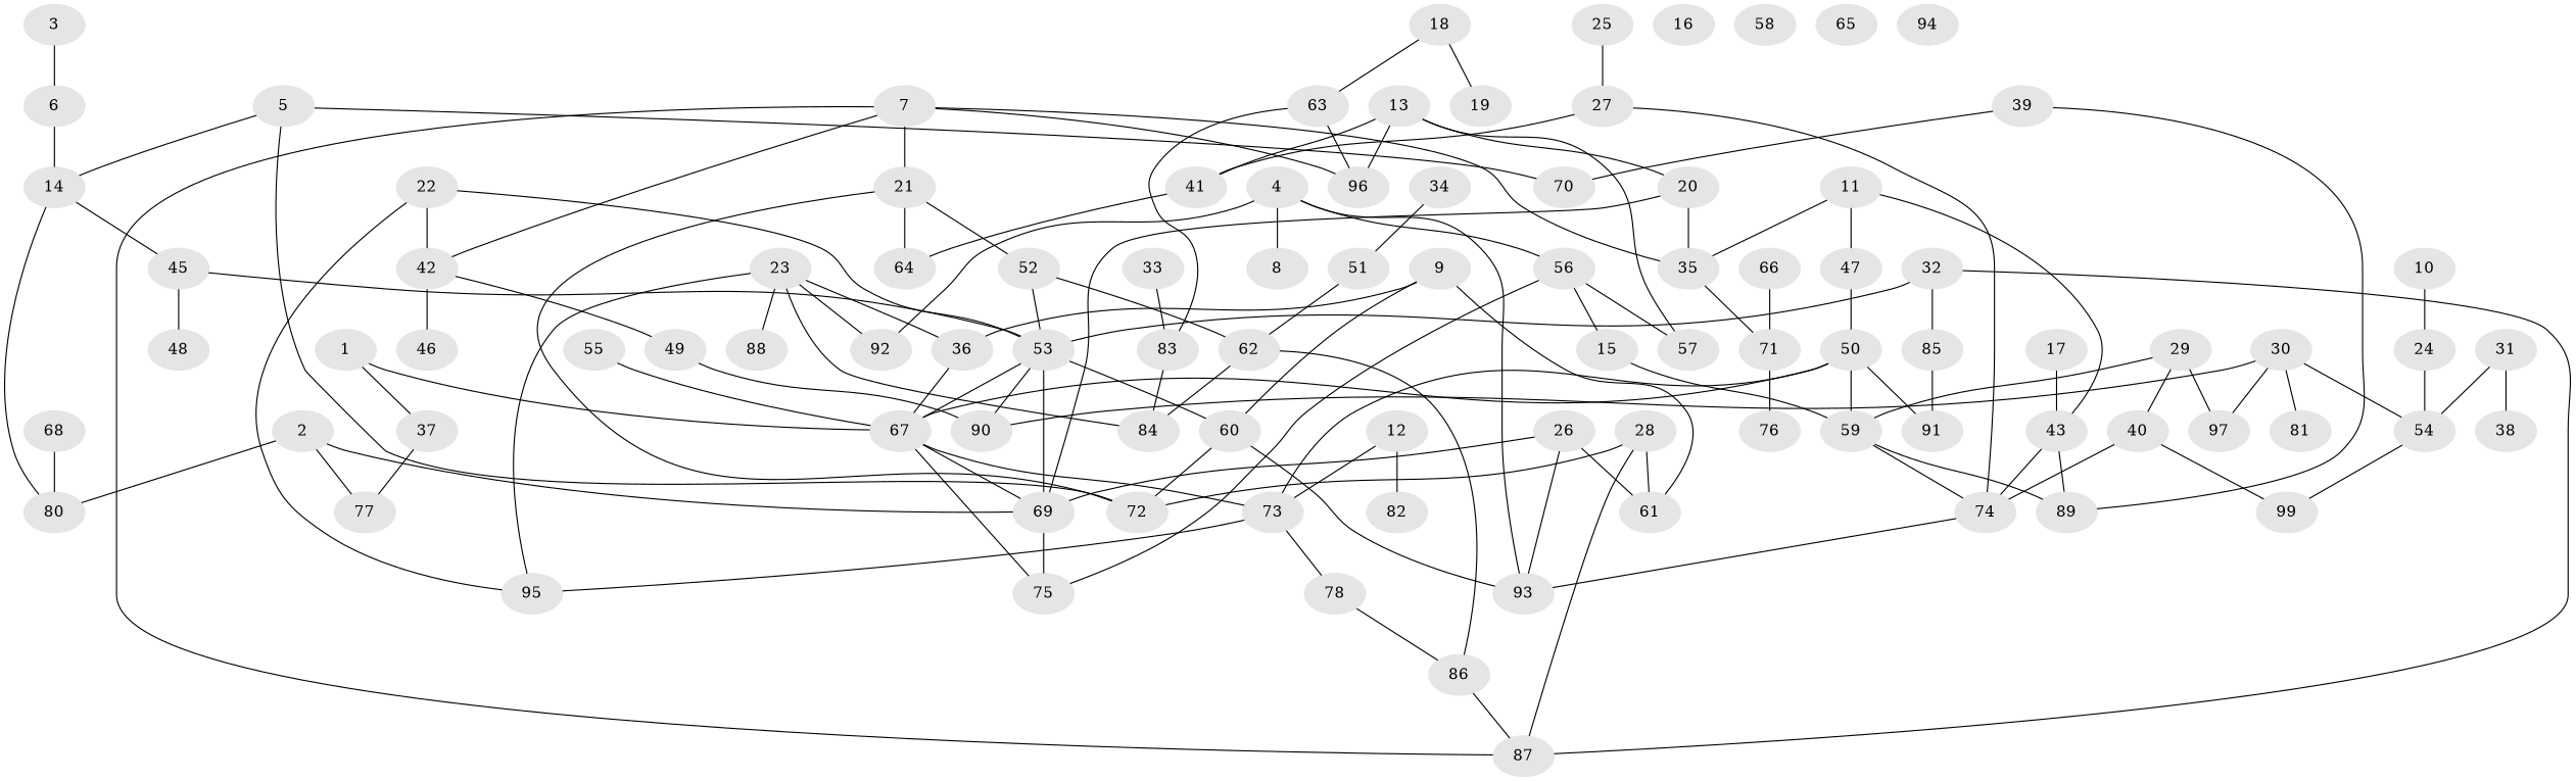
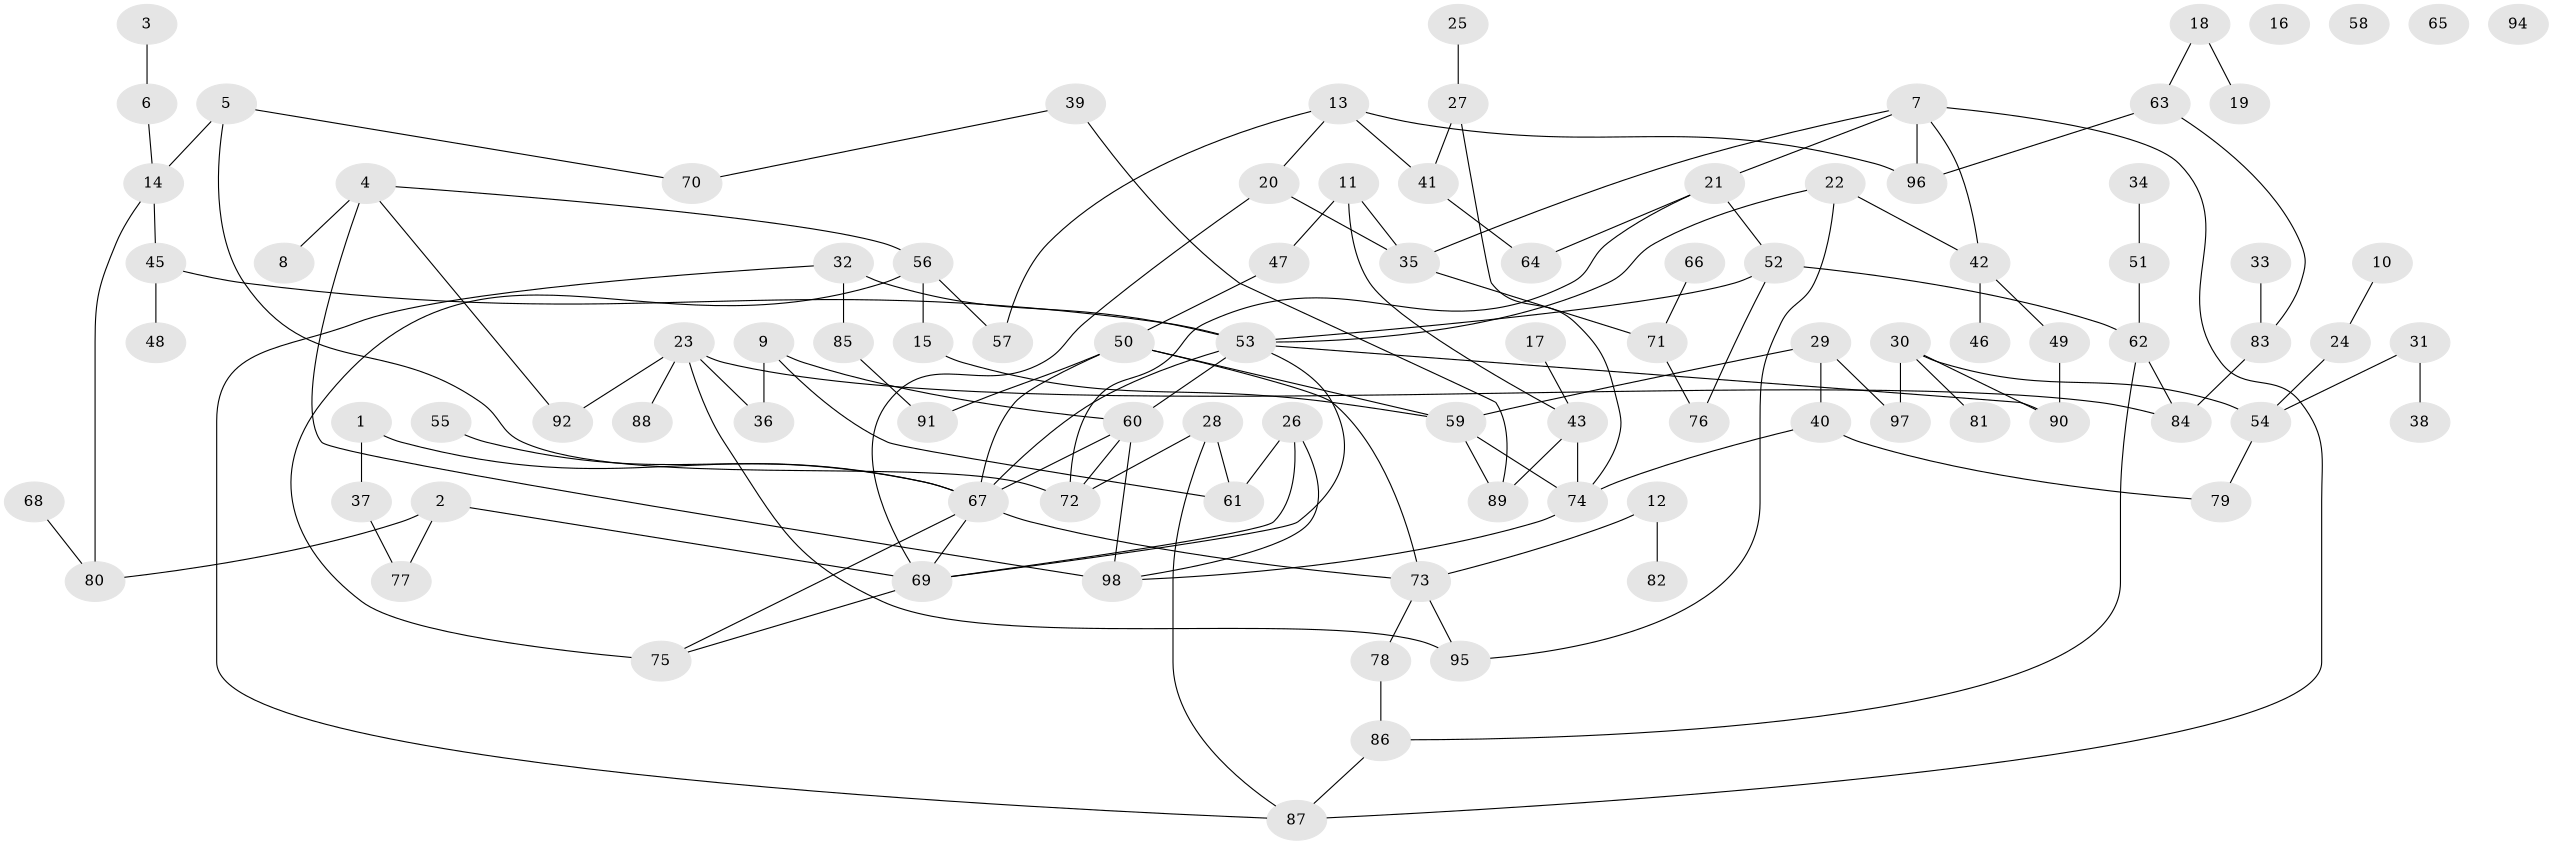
  graph {
    node [color=gray90 style=filled]
    1
    37
    67
    77
    69
    73
    75
    2
    80
    3
    6
    14
    4
    8
    56
    92
-   93
+   93 [label=98]
    15
    59
    57
    5
    70
    72
    45
    7
    21
    35
    42
    87
    96
    52
    64
    71
    46
    49
    9
    36
    60
    61
    10
    24
    54
    11
    43
    47
    74
    89
    50
    12
    82
    95
    78
    13
    20
    41
    53
    48
    16
    17
    18
    19
    63
    83
    62
    76
    22
    90
    23
    84
    88
-   79 [label=99]
+   79
    25
    27
    26
    28
    29
    40
    97
    30
    81
    31
    38
    32
    85
    91
    33
    34
    51
    39
    86
    55
    58
    65
    66
    68
    94
    1 -- 37
    1 -- 67
    37 -- 77
    67 -- 69
    67 -- 73
    67 -- 75
    69 -- 75
    73 -- 95
    73 -- 78
    2 -- 77
    2 -- 69
    2 -- 80
    3 -- 6
    6 -- 14
    14 -- 80
    14 -- 45
    4 -- 8
    4 -- 56
    4 -- 92
    4 -- 93
    56 -- 75
    56 -- 15
    56 -- 57
    15 -- 59
    59 -- 74
    59 -- 89
    5 -- 14
    5 -- 70
    5 -- 72
    45 -- 53
    45 -- 48
    7 -- 21
    7 -- 35
    7 -- 42
    7 -- 87
    7 -- 96
    21 -- 72
    21 -- 52
    21 -- 64
    35 -- 71
    42 -- 46
    42 -- 49
    52 -- 53
    52 -- 62
+   52 -- 76
    71 -- 76
    49 -- 90
    9 -- 36
    9 -- 60
    9 -- 61
-   36 -- 67
+   60 -- 67
    60 -- 93
    60 -- 72
    10 -- 24
    24 -- 54
    54 -- 79
    11 -- 35
    11 -- 43
    11 -- 47
    43 -- 74
    43 -- 89
    47 -- 50
    74 -- 93
    50 -- 67
    50 -- 73
    50 -- 59
    50 -- 91
    12 -- 73
    12 -- 82
    78 -- 86
    13 -- 57
    13 -- 96
    13 -- 20
    13 -- 41
    20 -- 69
    20 -- 35
    41 -- 64
    53 -- 67
    53 -- 69
    53 -- 60
    53 -- 90
    17 -- 43
    18 -- 19
    18 -- 63
    63 -- 96
    63 -- 83
    83 -- 84
    62 -- 84
    62 -- 86
    22 -- 42
    22 -- 95
    22 -- 53
    23 -- 92
    23 -- 36
    23 -- 95
    23 -- 84
    23 -- 88
    25 -- 27
    27 -- 74
    27 -- 41
    26 -- 69
    26 -- 93
    26 -- 61
    28 -- 72
    28 -- 87
    28 -- 61
    29 -- 59
    29 -- 40
    29 -- 97
    40 -- 74
    40 -- 79
    30 -- 54
    30 -- 90
    30 -- 97
    30 -- 81
    31 -- 54
    31 -- 38
    32 -- 87
    32 -- 53
    32 -- 85
    85 -- 91
    33 -- 83
    34 -- 51
    51 -- 62
    39 -- 70
    39 -- 89
    86 -- 87
    55 -- 67
    66 -- 71
    68 -- 80
  }
